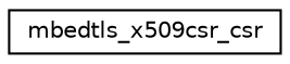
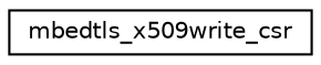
  digraph {
    rankdir=LR
-   n1 [color=black fillcolor=white fontname=Helvetica fontsize=10 height=0.2 label=mbedtls_x509csr_csr shape=record style=filled width=0.4]
+   n1 [color=black fillcolor=white fontname=Helvetica fontsize=10 height=0.2 label=mbedtls_x509write_csr shape=record style=filled width=0.4]
  }
